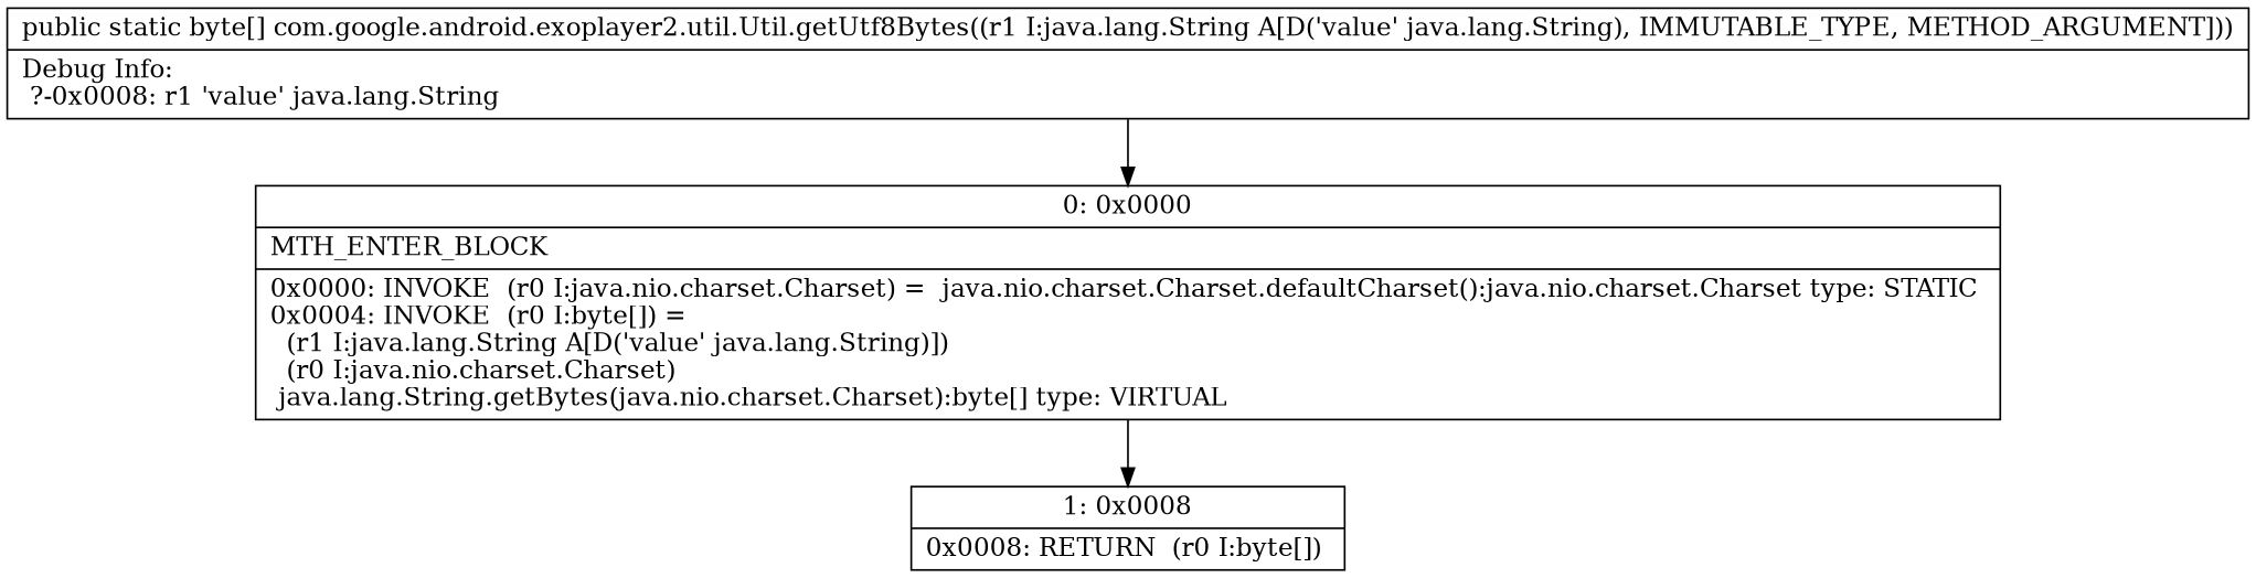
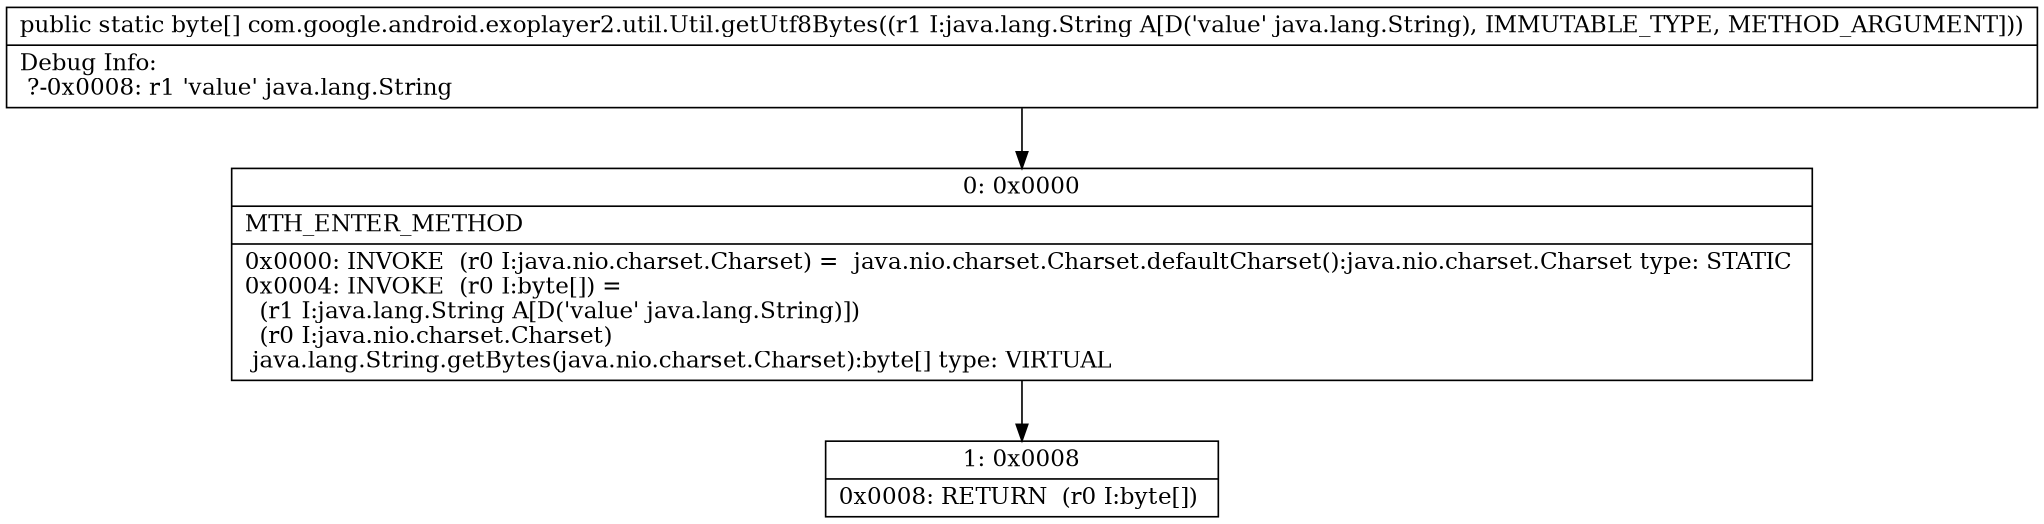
  digraph {
    node [shape=record]
-   n1 [label="{0\:\ 0x0000|MTH_ENTER_BLOCK\l|0x0000: INVOKE  (r0 I:java.nio.charset.Charset) =  java.nio.charset.Charset.defaultCharset():java.nio.charset.Charset type: STATIC \l0x0004: INVOKE  (r0 I:byte[]) = \l  (r1 I:java.lang.String A[D('value' java.lang.String)])\l  (r0 I:java.nio.charset.Charset)\l java.lang.String.getBytes(java.nio.charset.Charset):byte[] type: VIRTUAL \l}"]
+   n1 [label="{0\:\ 0x0000|MTH_ENTER_METHOD\l|0x0000: INVOKE  (r0 I:java.nio.charset.Charset) =  java.nio.charset.Charset.defaultCharset():java.nio.charset.Charset type: STATIC \l0x0004: INVOKE  (r0 I:byte[]) = \l  (r1 I:java.lang.String A[D('value' java.lang.String)])\l  (r0 I:java.nio.charset.Charset)\l java.lang.String.getBytes(java.nio.charset.Charset):byte[] type: VIRTUAL \l}"]
    n2 [label="{1\:\ 0x0008|0x0008: RETURN  (r0 I:byte[]) \l}"]
    n3 [label="{public static byte[] com.google.android.exoplayer2.util.Util.getUtf8Bytes((r1 I:java.lang.String A[D('value' java.lang.String), IMMUTABLE_TYPE, METHOD_ARGUMENT]))  | Debug Info:\l  ?\-0x0008: r1 'value' java.lang.String\l}"]
    n1 -> n2
    n3 -> n1
  }
